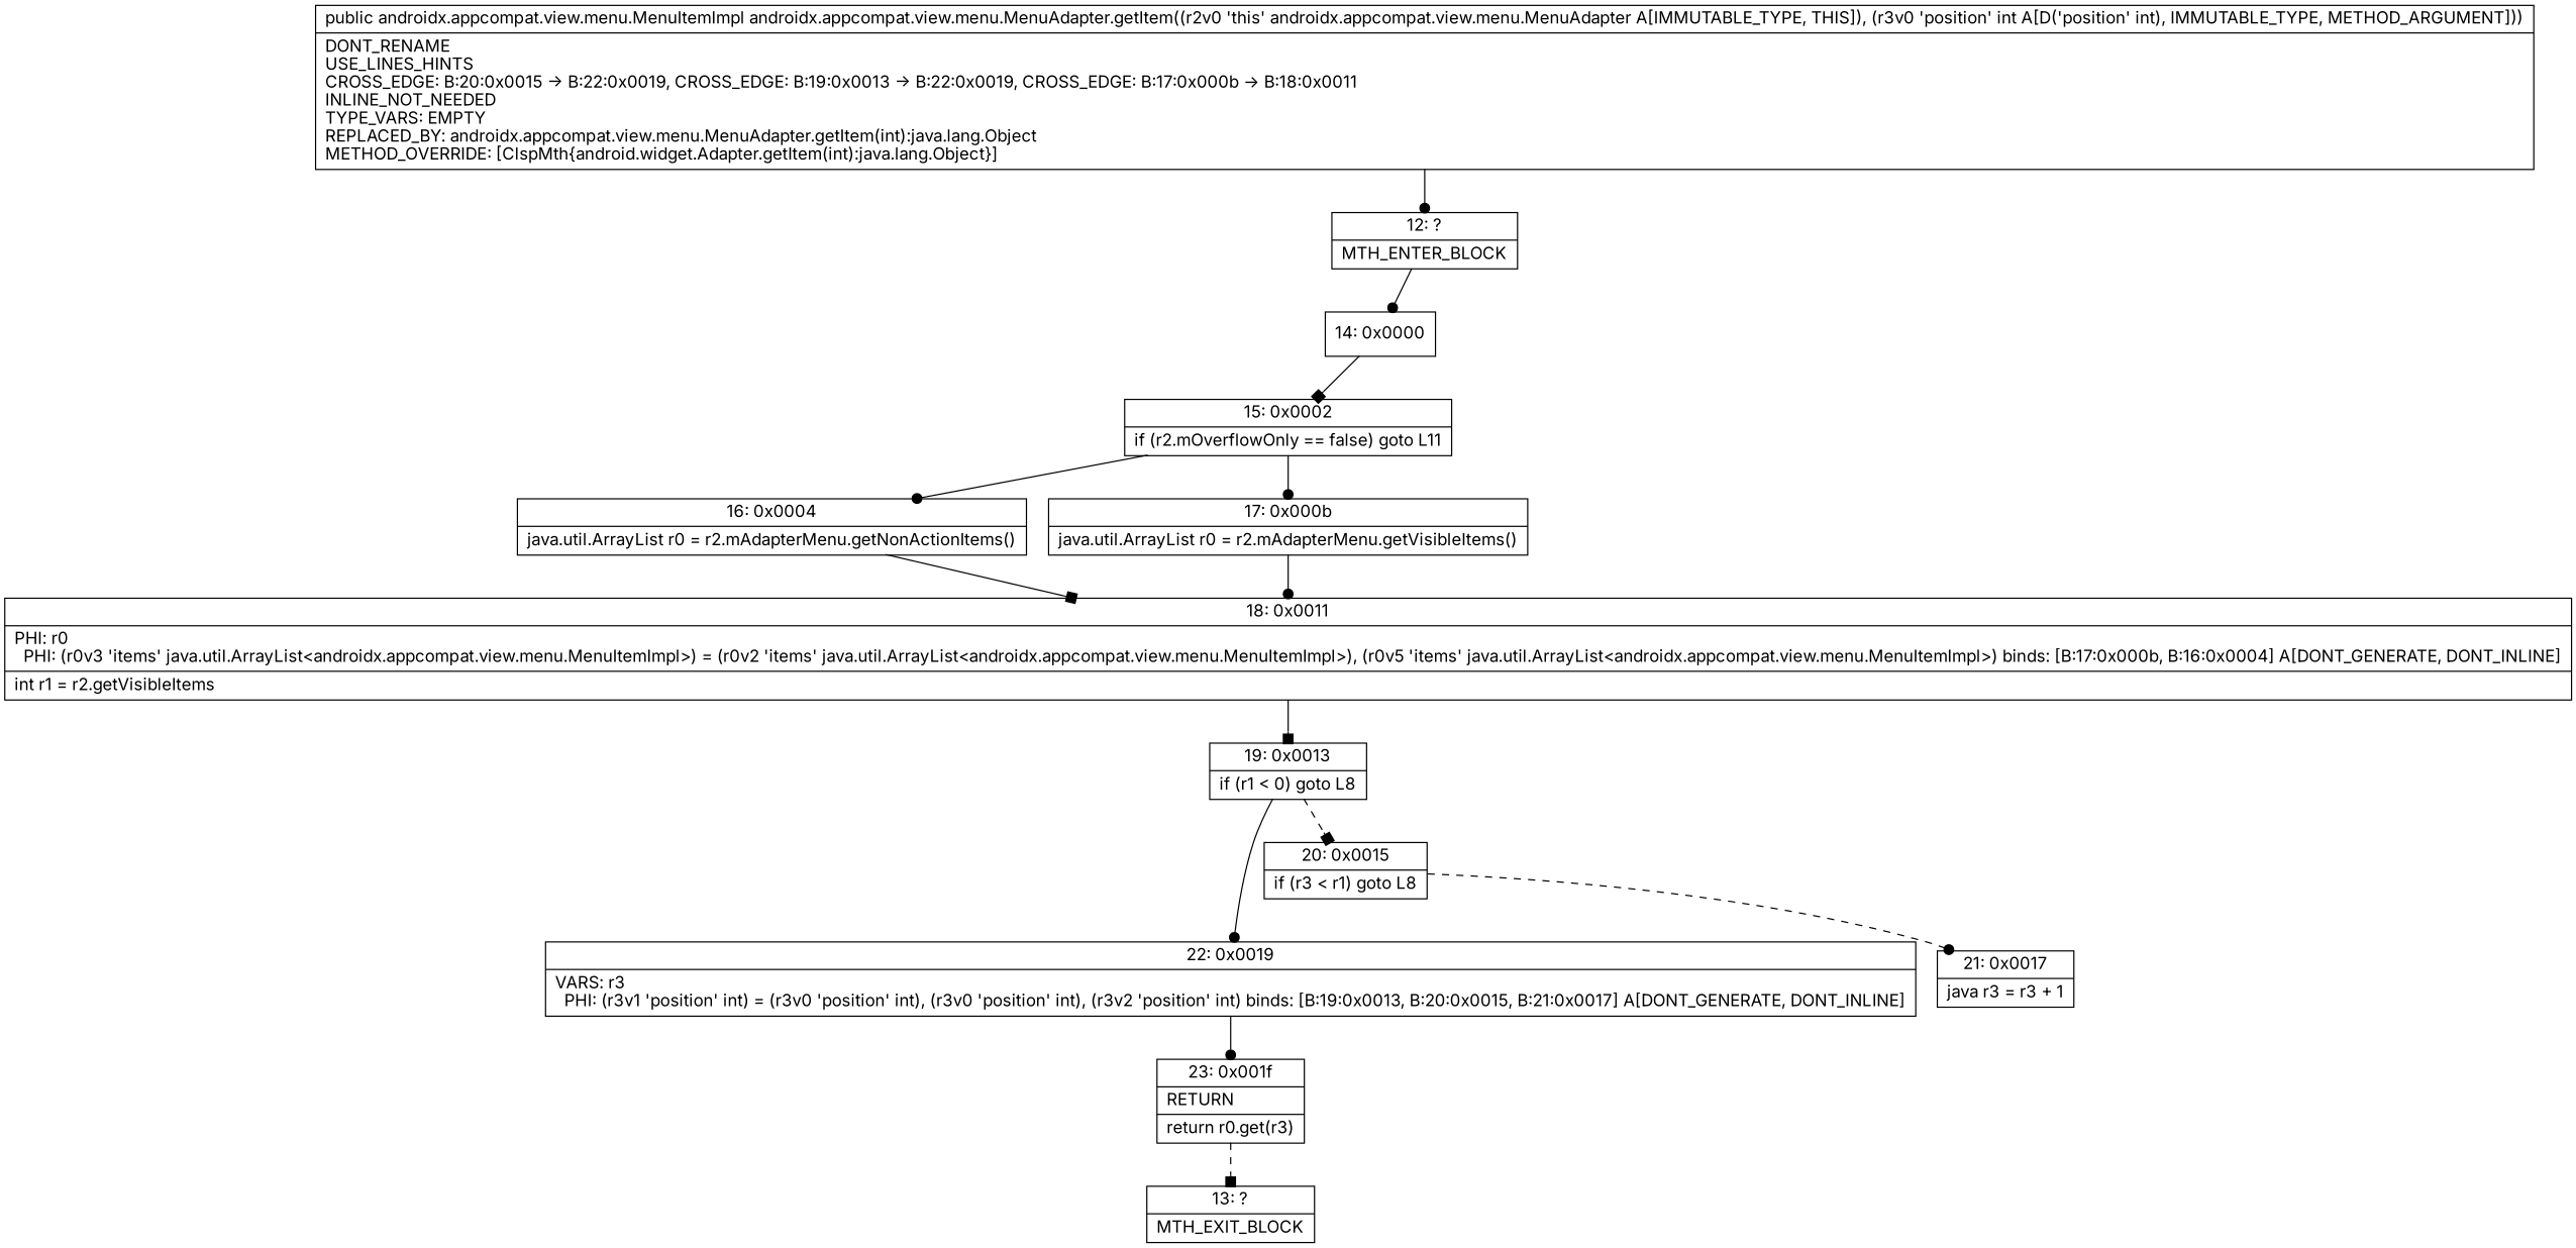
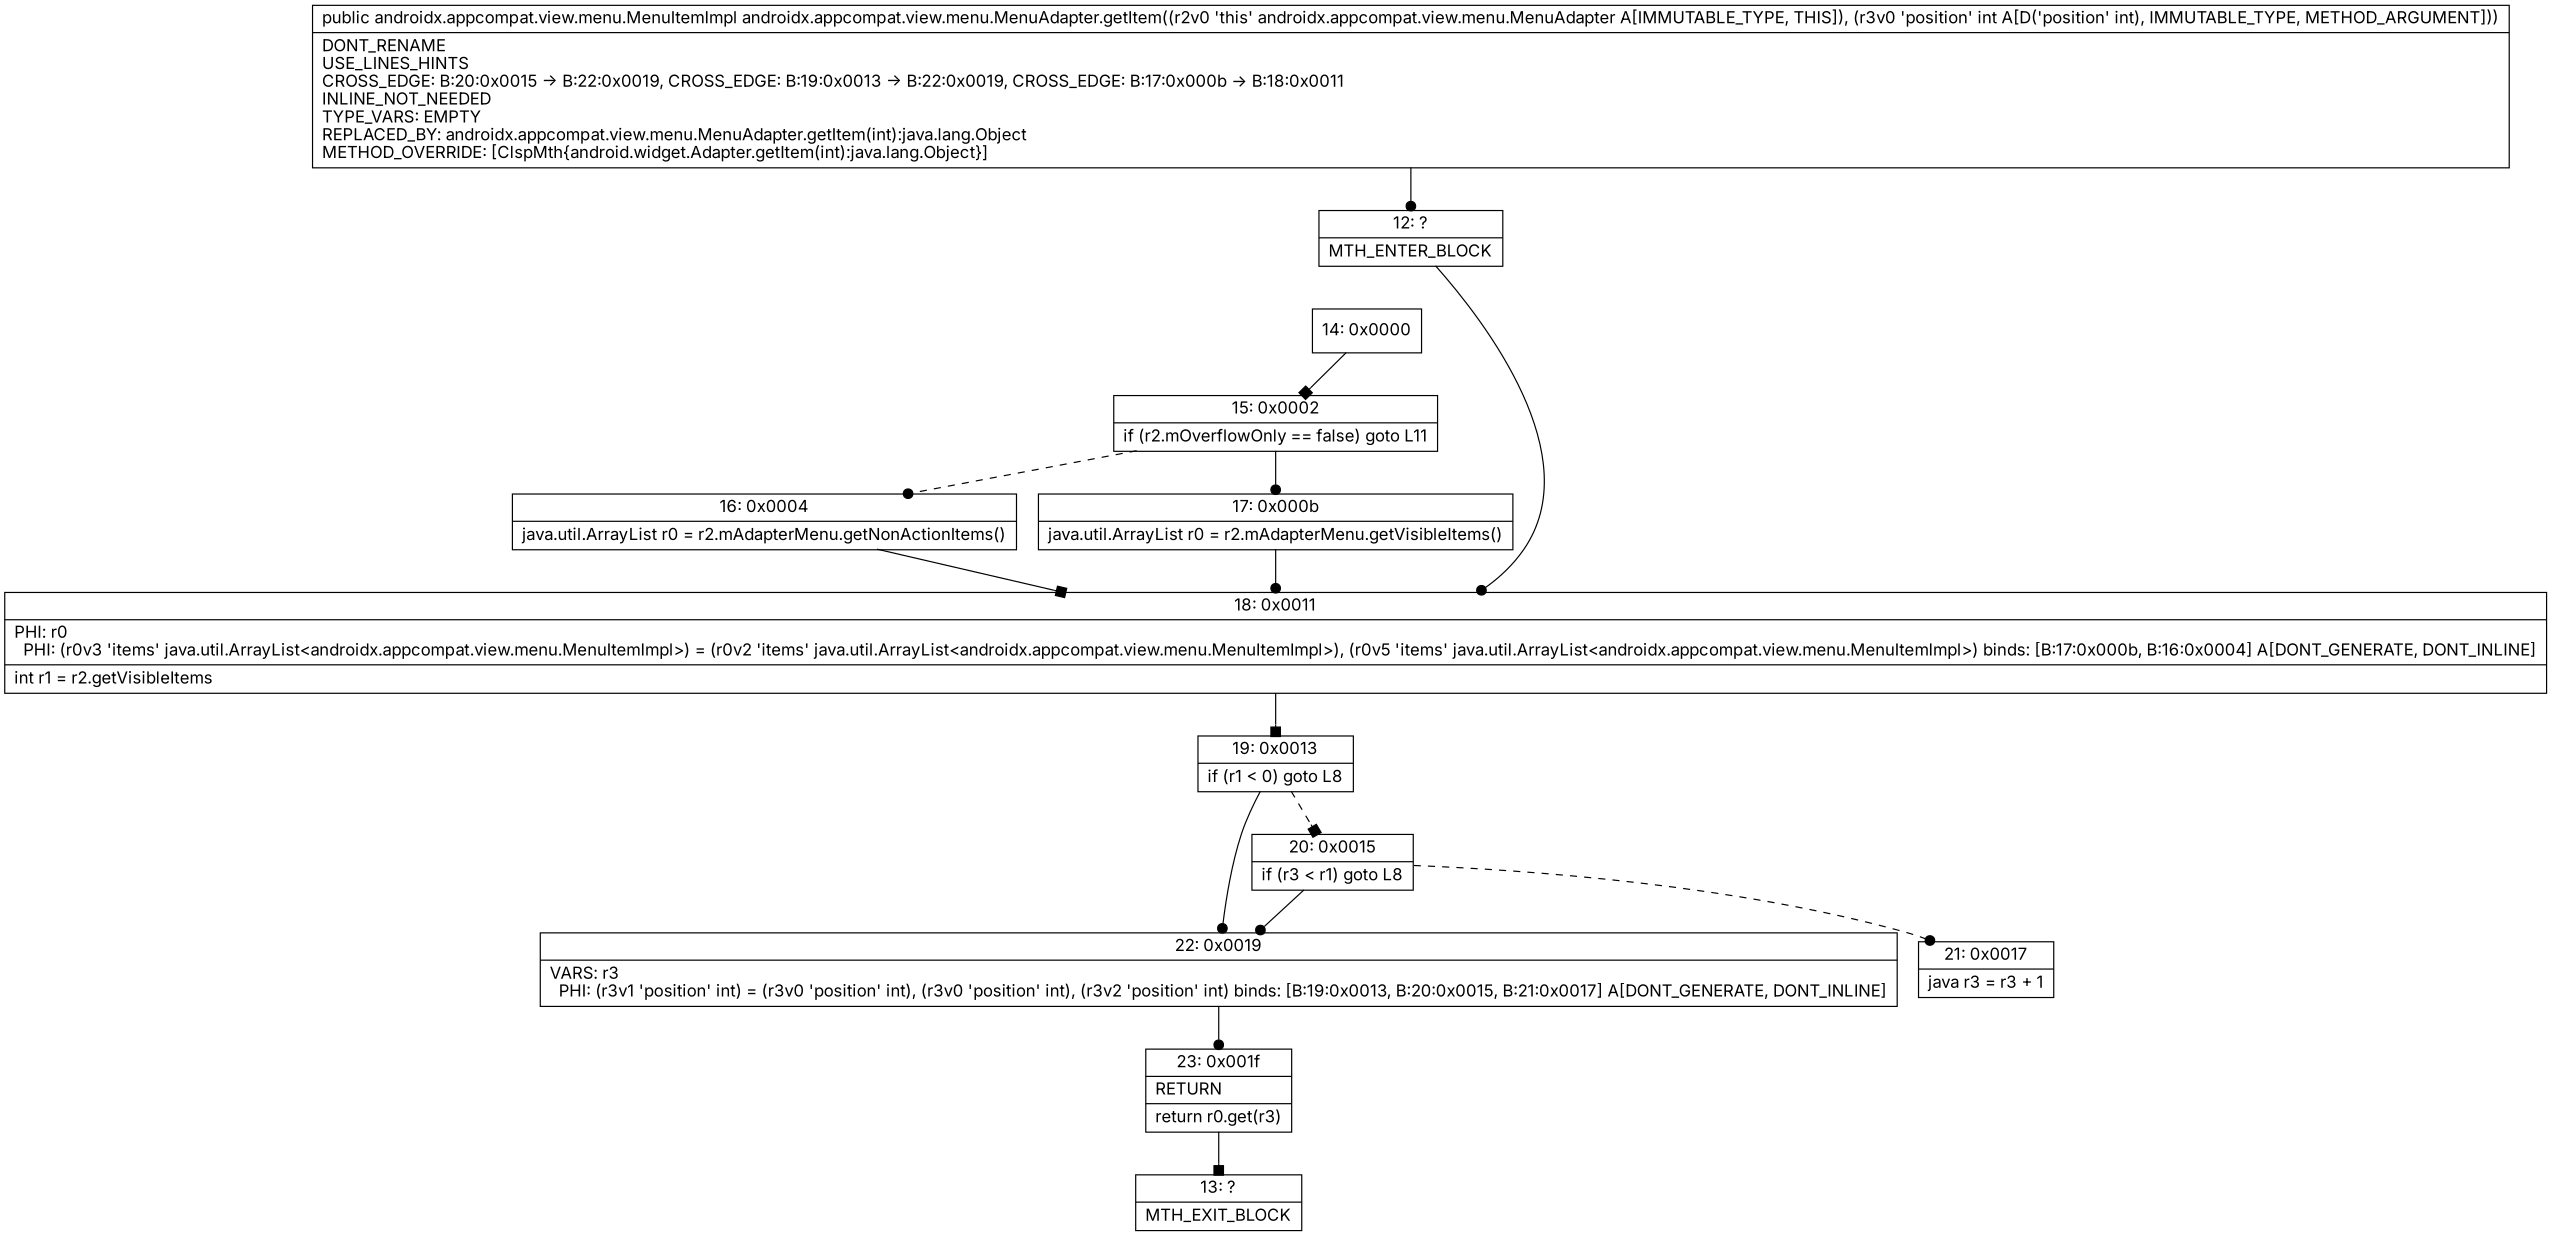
  digraph {
    fontname=Inter
    node [fontname=Inter shape=record]
    edge [arrowhead=dot fontname=Inter]
    n1 [label="{12\:\ ?|MTH_ENTER_BLOCK\l}"]
    n2 [label="{14\:\ 0x0000}"]
    n3 [label="{15\:\ 0x0002|if (r2.mOverflowOnly == false) goto L11\l}"]
    n4 [label="{16\:\ 0x0004|java.util.ArrayList r0 = r2.mAdapterMenu.getNonActionItems()\l}"]
    n5 [label="{17\:\ 0x000b|java.util.ArrayList r0 = r2.mAdapterMenu.getVisibleItems()\l}"]
    n6 [label="{18\:\ 0x0011|PHI: r0 \l  PHI: (r0v3 'items' java.util.ArrayList\<androidx.appcompat.view.menu.MenuItemImpl\>) = (r0v2 'items' java.util.ArrayList\<androidx.appcompat.view.menu.MenuItemImpl\>), (r0v5 'items' java.util.ArrayList\<androidx.appcompat.view.menu.MenuItemImpl\>) binds: [B:17:0x000b, B:16:0x0004] A[DONT_GENERATE, DONT_INLINE]\l|int r1 = r2.getVisibleItems\l}"]
    n7 [label="{19\:\ 0x0013|if (r1 \< 0) goto L8\l}"]
    n8 [label="{20\:\ 0x0015|if (r3 \< r1) goto L8\l}"]
    n9 [label="{22\:\ 0x0019|VARS: r3 \l  PHI: (r3v1 'position' int) = (r3v0 'position' int), (r3v0 'position' int), (r3v2 'position' int) binds: [B:19:0x0013, B:20:0x0015, B:21:0x0017] A[DONT_GENERATE, DONT_INLINE]\l}"]
    n10 [label="{21\:\ 0x0017|java r3 = r3 + 1\l}"]
    n11 [label="{23\:\ 0x001f|RETURN\l|return r0.get(r3)\l}"]
    n12 [label="{13\:\ ?|MTH_EXIT_BLOCK\l}"]
    n13 [label="{public androidx.appcompat.view.menu.MenuItemImpl androidx.appcompat.view.menu.MenuAdapter.getItem((r2v0 'this' androidx.appcompat.view.menu.MenuAdapter A[IMMUTABLE_TYPE, THIS]), (r3v0 'position' int A[D('position' int), IMMUTABLE_TYPE, METHOD_ARGUMENT]))  | DONT_RENAME\lUSE_LINES_HINTS\lCROSS_EDGE: B:20:0x0015 \-\> B:22:0x0019, CROSS_EDGE: B:19:0x0013 \-\> B:22:0x0019, CROSS_EDGE: B:17:0x000b \-\> B:18:0x0011\lINLINE_NOT_NEEDED\lTYPE_VARS: EMPTY\lREPLACED_BY: androidx.appcompat.view.menu.MenuAdapter.getItem(int):java.lang.Object\lMETHOD_OVERRIDE: [ClspMth\{android.widget.Adapter.getItem(int):java.lang.Object\}]\l}"]
-   n1 -> n2
+   n1 -> n6
    n2 -> n3 [arrowhead=box]
-   n3 -> n4 [style=solid]
+   n3 -> n4 [style=dashed]
    n3 -> n5
    n4 -> n6 [arrowhead=box]
    n5 -> n6
    n6 -> n7 [arrowhead=box]
    n7 -> n8 [arrowhead=box style=dashed]
    n7 -> n9
+   n8 -> n9
    n8 -> n10 [style=dashed]
    n9 -> n11
-   n11 -> n12 [arrowhead=box style=dashed]
+   n11 -> n12 [arrowhead=box]
    n13 -> n1
  }
